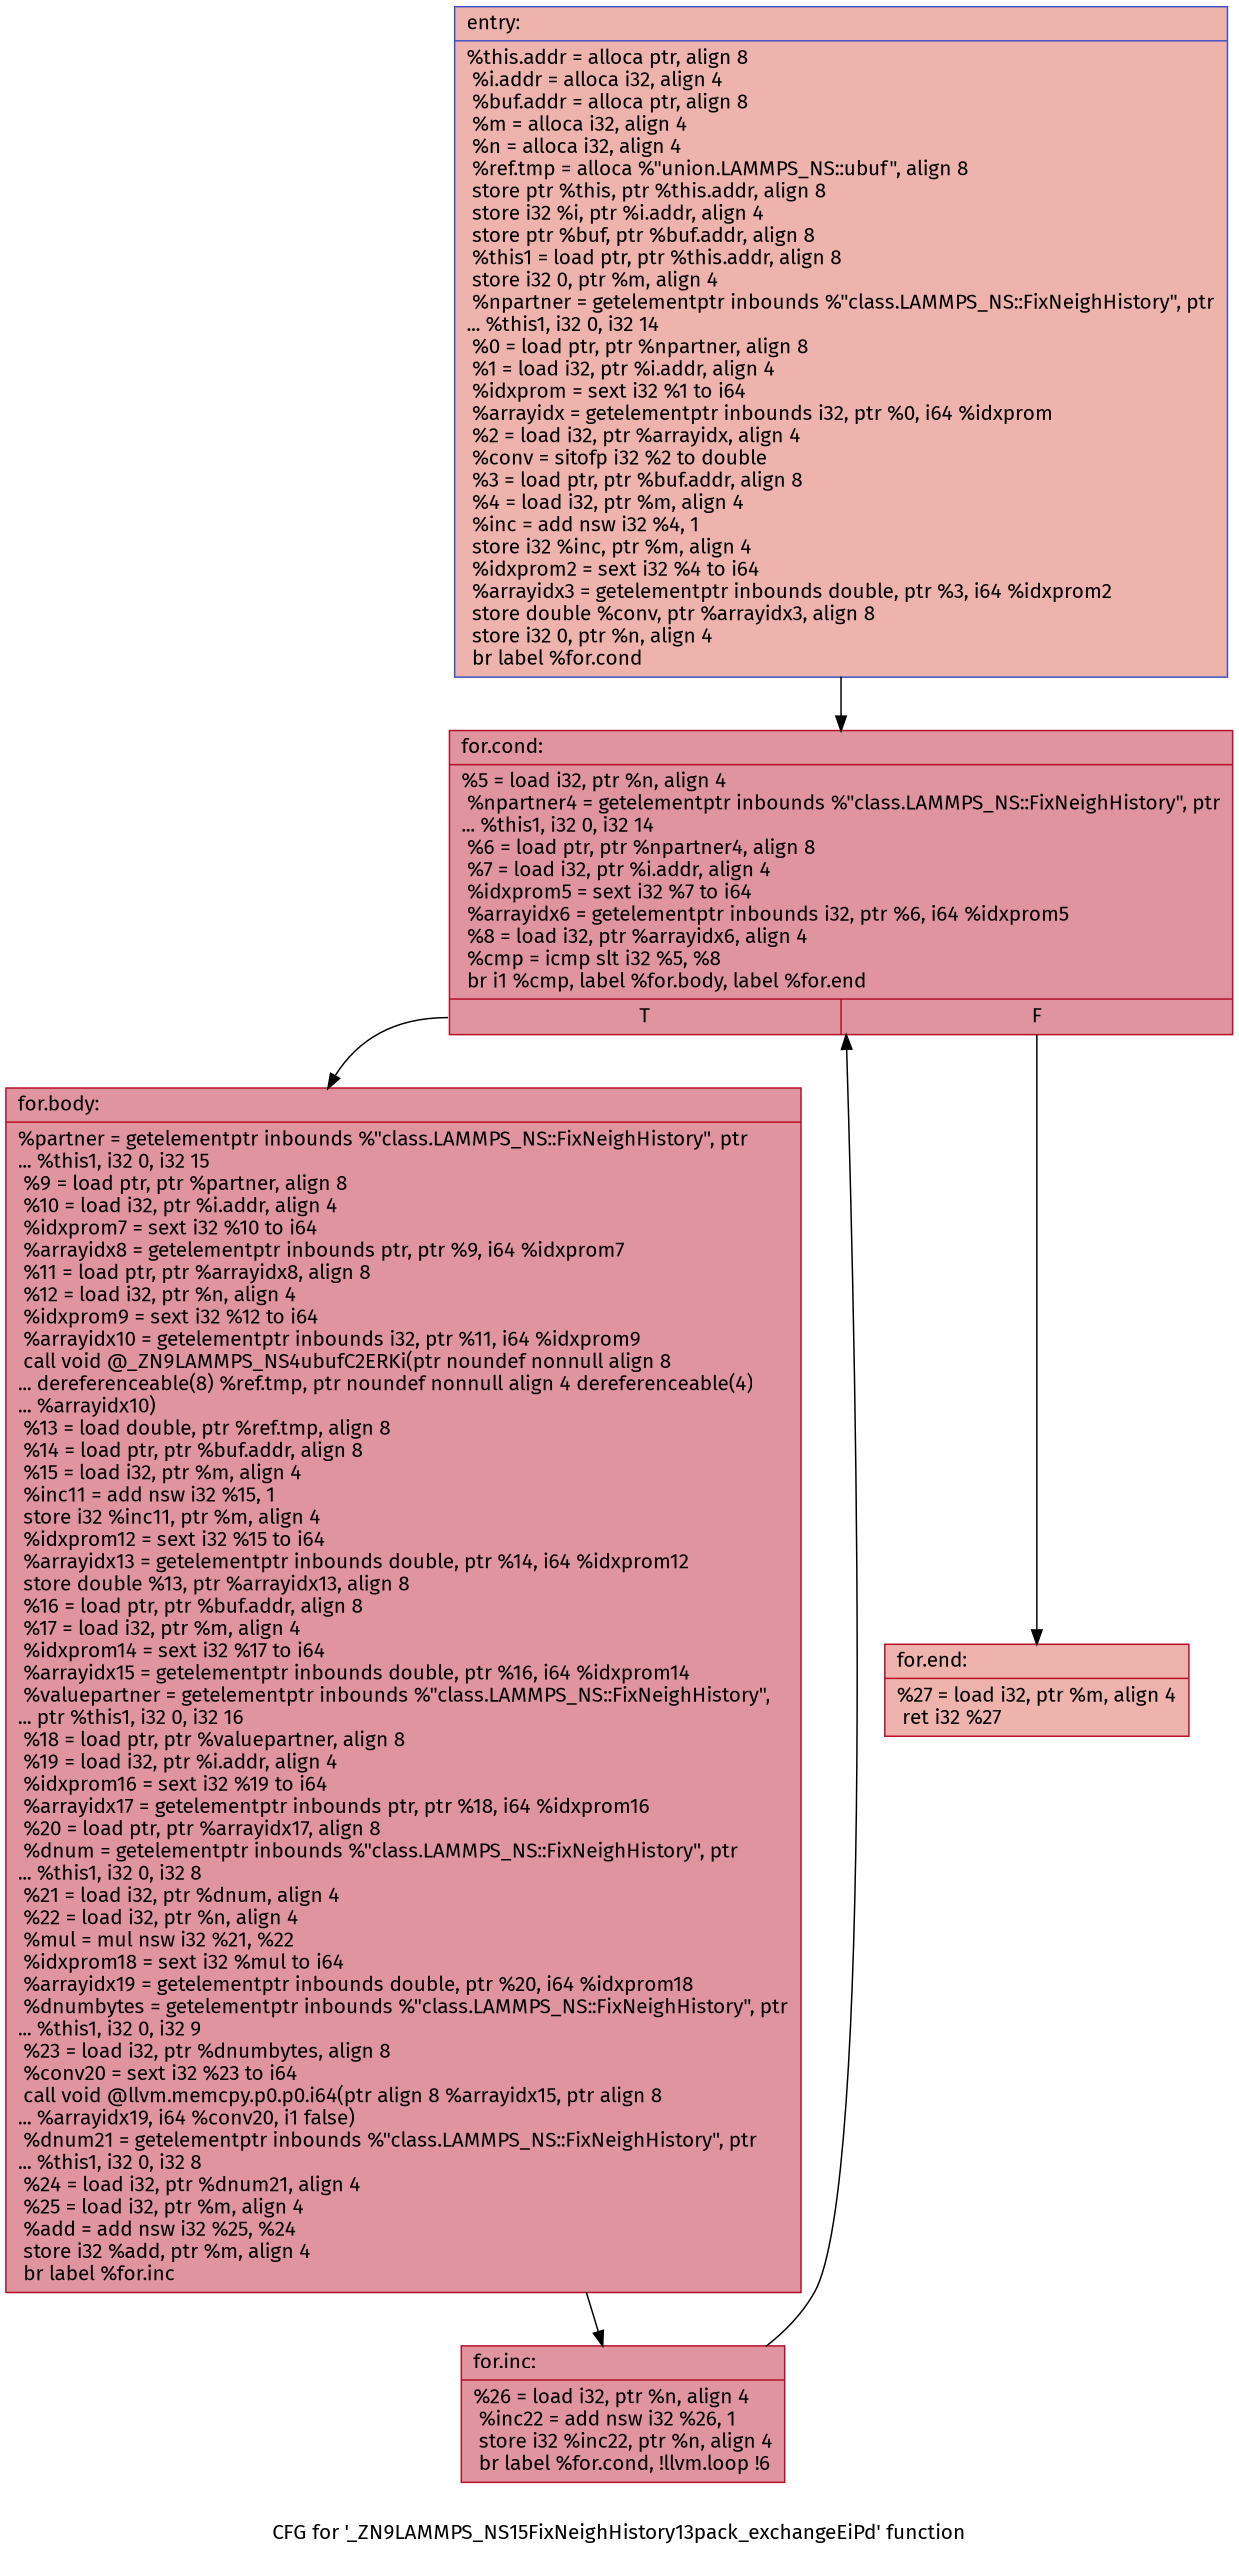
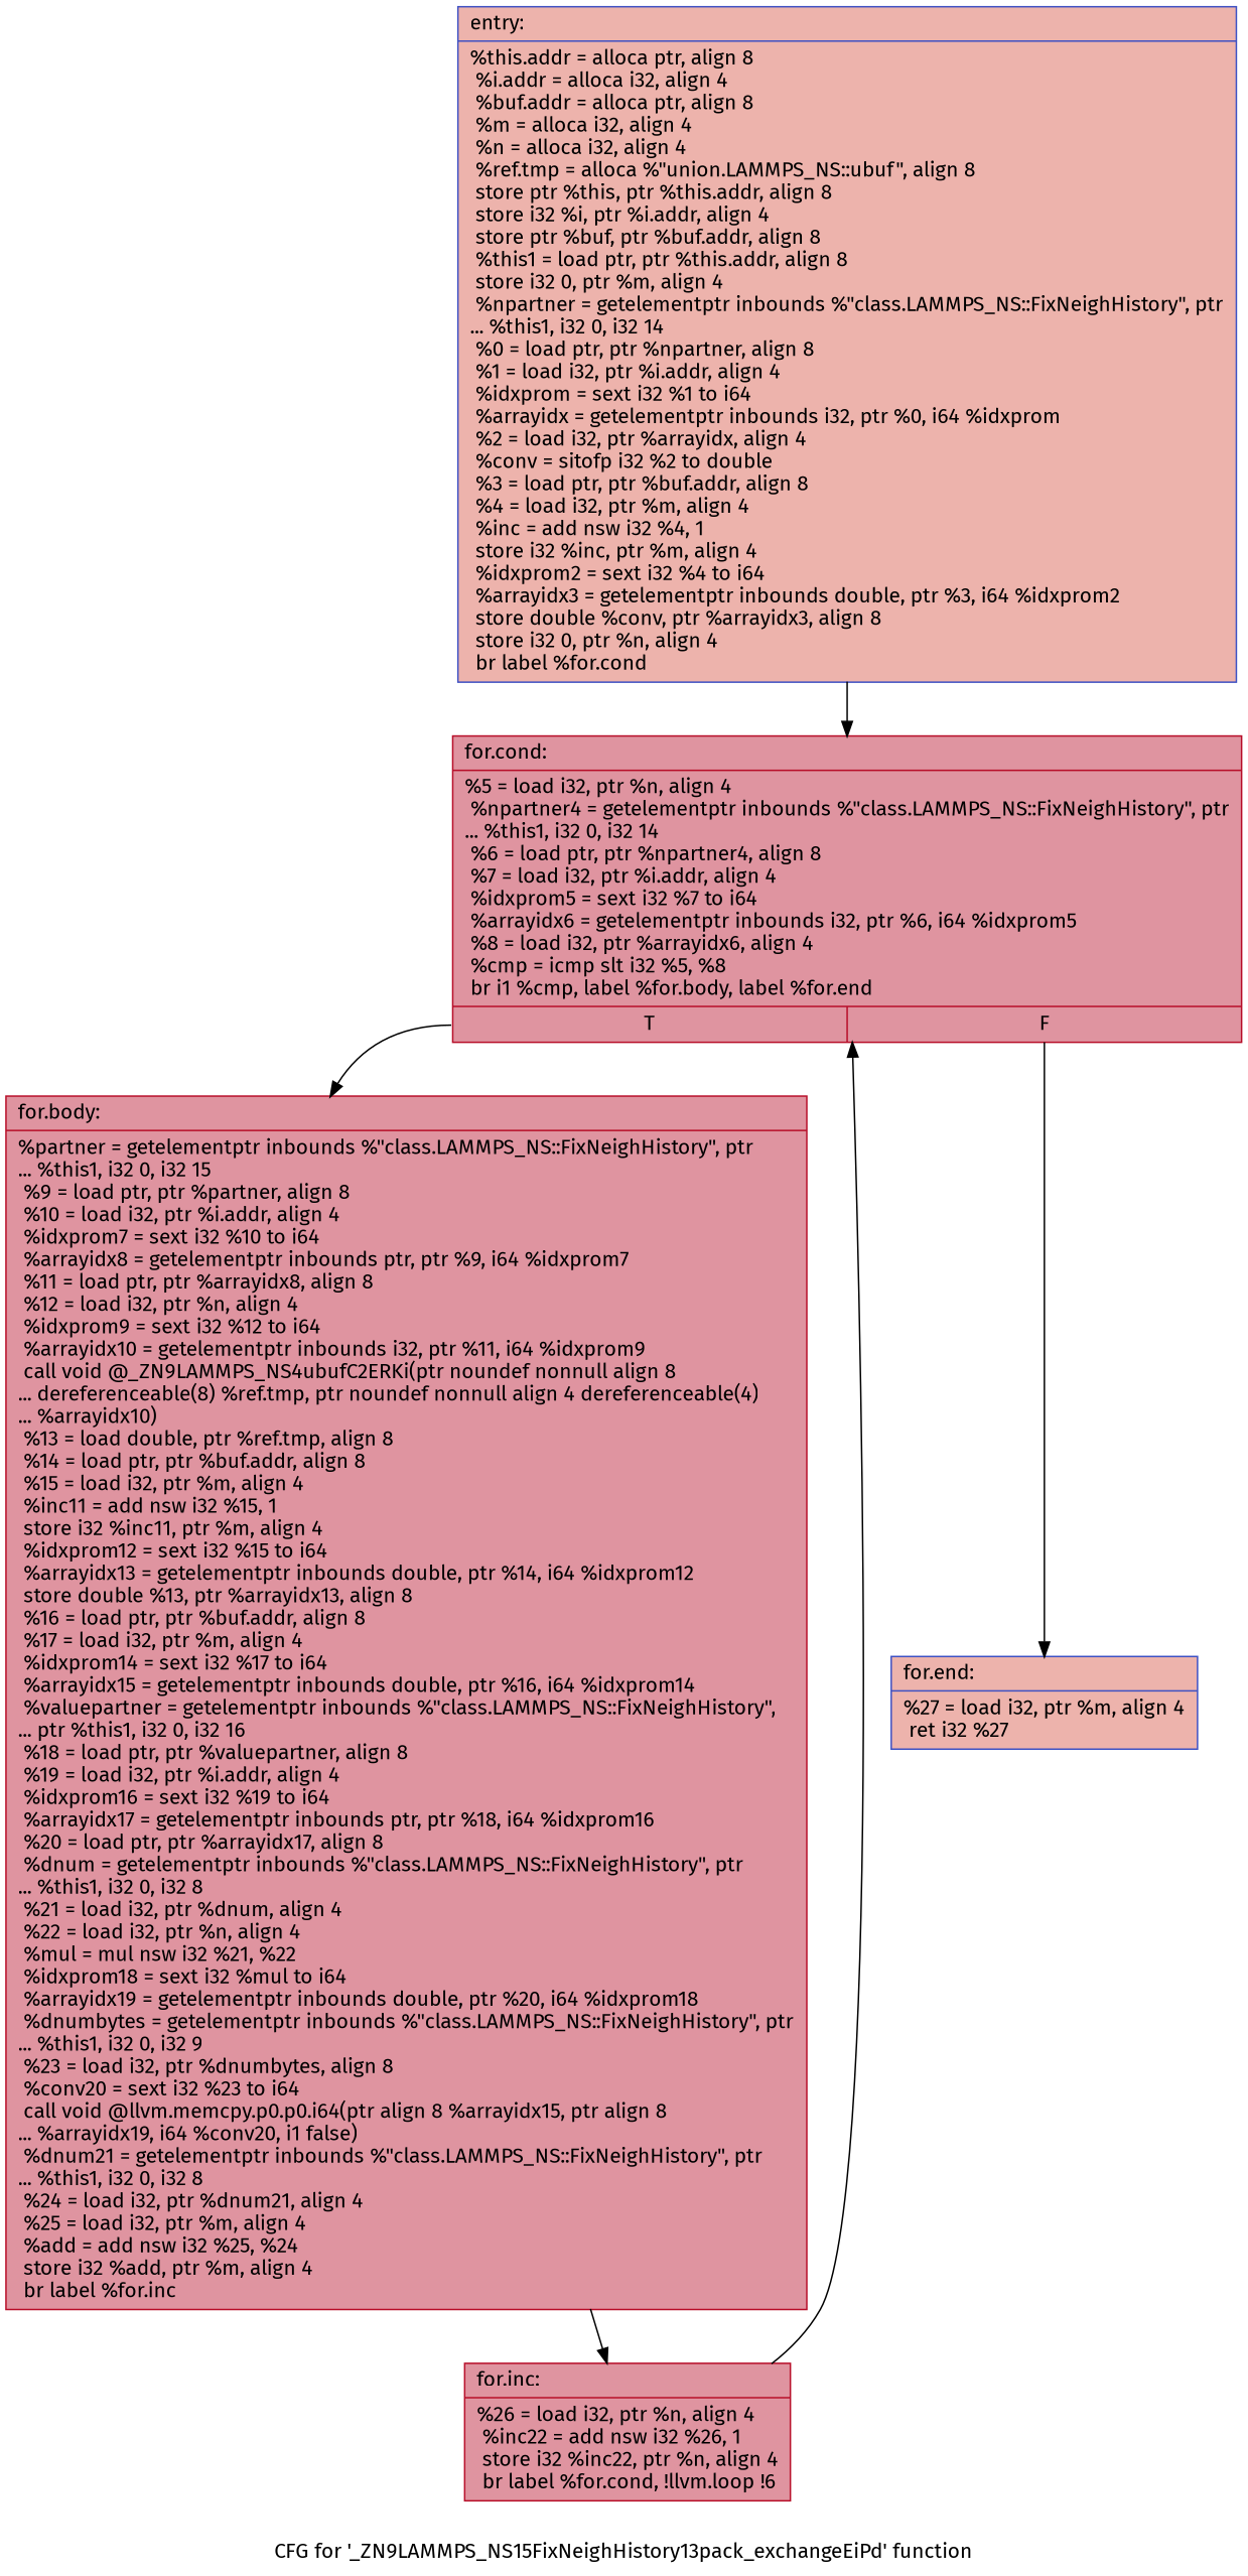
  digraph {
    label="CFG for '_ZN9LAMMPS_NS15FixNeighHistory13pack_exchangeEiPd' function"
    fontname="Fira Sans"
    node [color="#b70d28ff" fillcolor="#b70d2870" fontname="Fira Sans" shape=record style=filled]
    edge [fontname="Fira Sans"]
    n1 [color="#3d50c3ff" fillcolor="#d6524470" label="{entry:\l|  %this.addr = alloca ptr, align 8\l  %i.addr = alloca i32, align 4\l  %buf.addr = alloca ptr, align 8\l  %m = alloca i32, align 4\l  %n = alloca i32, align 4\l  %ref.tmp = alloca %\"union.LAMMPS_NS::ubuf\", align 8\l  store ptr %this, ptr %this.addr, align 8\l  store i32 %i, ptr %i.addr, align 4\l  store ptr %buf, ptr %buf.addr, align 8\l  %this1 = load ptr, ptr %this.addr, align 8\l  store i32 0, ptr %m, align 4\l  %npartner = getelementptr inbounds %\"class.LAMMPS_NS::FixNeighHistory\", ptr\l... %this1, i32 0, i32 14\l  %0 = load ptr, ptr %npartner, align 8\l  %1 = load i32, ptr %i.addr, align 4\l  %idxprom = sext i32 %1 to i64\l  %arrayidx = getelementptr inbounds i32, ptr %0, i64 %idxprom\l  %2 = load i32, ptr %arrayidx, align 4\l  %conv = sitofp i32 %2 to double\l  %3 = load ptr, ptr %buf.addr, align 8\l  %4 = load i32, ptr %m, align 4\l  %inc = add nsw i32 %4, 1\l  store i32 %inc, ptr %m, align 4\l  %idxprom2 = sext i32 %4 to i64\l  %arrayidx3 = getelementptr inbounds double, ptr %3, i64 %idxprom2\l  store double %conv, ptr %arrayidx3, align 8\l  store i32 0, ptr %n, align 4\l  br label %for.cond\l}"]
    n2 [label="{for.cond:\l|  %5 = load i32, ptr %n, align 4\l  %npartner4 = getelementptr inbounds %\"class.LAMMPS_NS::FixNeighHistory\", ptr\l... %this1, i32 0, i32 14\l  %6 = load ptr, ptr %npartner4, align 8\l  %7 = load i32, ptr %i.addr, align 4\l  %idxprom5 = sext i32 %7 to i64\l  %arrayidx6 = getelementptr inbounds i32, ptr %6, i64 %idxprom5\l  %8 = load i32, ptr %arrayidx6, align 4\l  %cmp = icmp slt i32 %5, %8\l  br i1 %cmp, label %for.body, label %for.end\l|{<s0>T|<s1>F}}"]
    n3 [label="{for.body:\l|  %partner = getelementptr inbounds %\"class.LAMMPS_NS::FixNeighHistory\", ptr\l... %this1, i32 0, i32 15\l  %9 = load ptr, ptr %partner, align 8\l  %10 = load i32, ptr %i.addr, align 4\l  %idxprom7 = sext i32 %10 to i64\l  %arrayidx8 = getelementptr inbounds ptr, ptr %9, i64 %idxprom7\l  %11 = load ptr, ptr %arrayidx8, align 8\l  %12 = load i32, ptr %n, align 4\l  %idxprom9 = sext i32 %12 to i64\l  %arrayidx10 = getelementptr inbounds i32, ptr %11, i64 %idxprom9\l  call void @_ZN9LAMMPS_NS4ubufC2ERKi(ptr noundef nonnull align 8\l... dereferenceable(8) %ref.tmp, ptr noundef nonnull align 4 dereferenceable(4)\l... %arrayidx10)\l  %13 = load double, ptr %ref.tmp, align 8\l  %14 = load ptr, ptr %buf.addr, align 8\l  %15 = load i32, ptr %m, align 4\l  %inc11 = add nsw i32 %15, 1\l  store i32 %inc11, ptr %m, align 4\l  %idxprom12 = sext i32 %15 to i64\l  %arrayidx13 = getelementptr inbounds double, ptr %14, i64 %idxprom12\l  store double %13, ptr %arrayidx13, align 8\l  %16 = load ptr, ptr %buf.addr, align 8\l  %17 = load i32, ptr %m, align 4\l  %idxprom14 = sext i32 %17 to i64\l  %arrayidx15 = getelementptr inbounds double, ptr %16, i64 %idxprom14\l  %valuepartner = getelementptr inbounds %\"class.LAMMPS_NS::FixNeighHistory\",\l... ptr %this1, i32 0, i32 16\l  %18 = load ptr, ptr %valuepartner, align 8\l  %19 = load i32, ptr %i.addr, align 4\l  %idxprom16 = sext i32 %19 to i64\l  %arrayidx17 = getelementptr inbounds ptr, ptr %18, i64 %idxprom16\l  %20 = load ptr, ptr %arrayidx17, align 8\l  %dnum = getelementptr inbounds %\"class.LAMMPS_NS::FixNeighHistory\", ptr\l... %this1, i32 0, i32 8\l  %21 = load i32, ptr %dnum, align 4\l  %22 = load i32, ptr %n, align 4\l  %mul = mul nsw i32 %21, %22\l  %idxprom18 = sext i32 %mul to i64\l  %arrayidx19 = getelementptr inbounds double, ptr %20, i64 %idxprom18\l  %dnumbytes = getelementptr inbounds %\"class.LAMMPS_NS::FixNeighHistory\", ptr\l... %this1, i32 0, i32 9\l  %23 = load i32, ptr %dnumbytes, align 8\l  %conv20 = sext i32 %23 to i64\l  call void @llvm.memcpy.p0.p0.i64(ptr align 8 %arrayidx15, ptr align 8\l... %arrayidx19, i64 %conv20, i1 false)\l  %dnum21 = getelementptr inbounds %\"class.LAMMPS_NS::FixNeighHistory\", ptr\l... %this1, i32 0, i32 8\l  %24 = load i32, ptr %dnum21, align 4\l  %25 = load i32, ptr %m, align 4\l  %add = add nsw i32 %25, %24\l  store i32 %add, ptr %m, align 4\l  br label %for.inc\l}"]
-   n4 [fillcolor="#d6524470" label="{for.end:\l|  %27 = load i32, ptr %m, align 4\l  ret i32 %27\l}"]
+   n4 [color="#3d50c3ff" fillcolor="#d6524470" label="{for.end:\l|  %27 = load i32, ptr %m, align 4\l  ret i32 %27\l}"]
    n5 [label="{for.inc:\l|  %26 = load i32, ptr %n, align 4\l  %inc22 = add nsw i32 %26, 1\l  store i32 %inc22, ptr %n, align 4\l  br label %for.cond, !llvm.loop !6\l}"]
    n1 -> n2
    n2 -> n3 [tailport=s0]
    n2 -> n4 [tailport=s1]
    n3 -> n5
    n5 -> n2
  }
